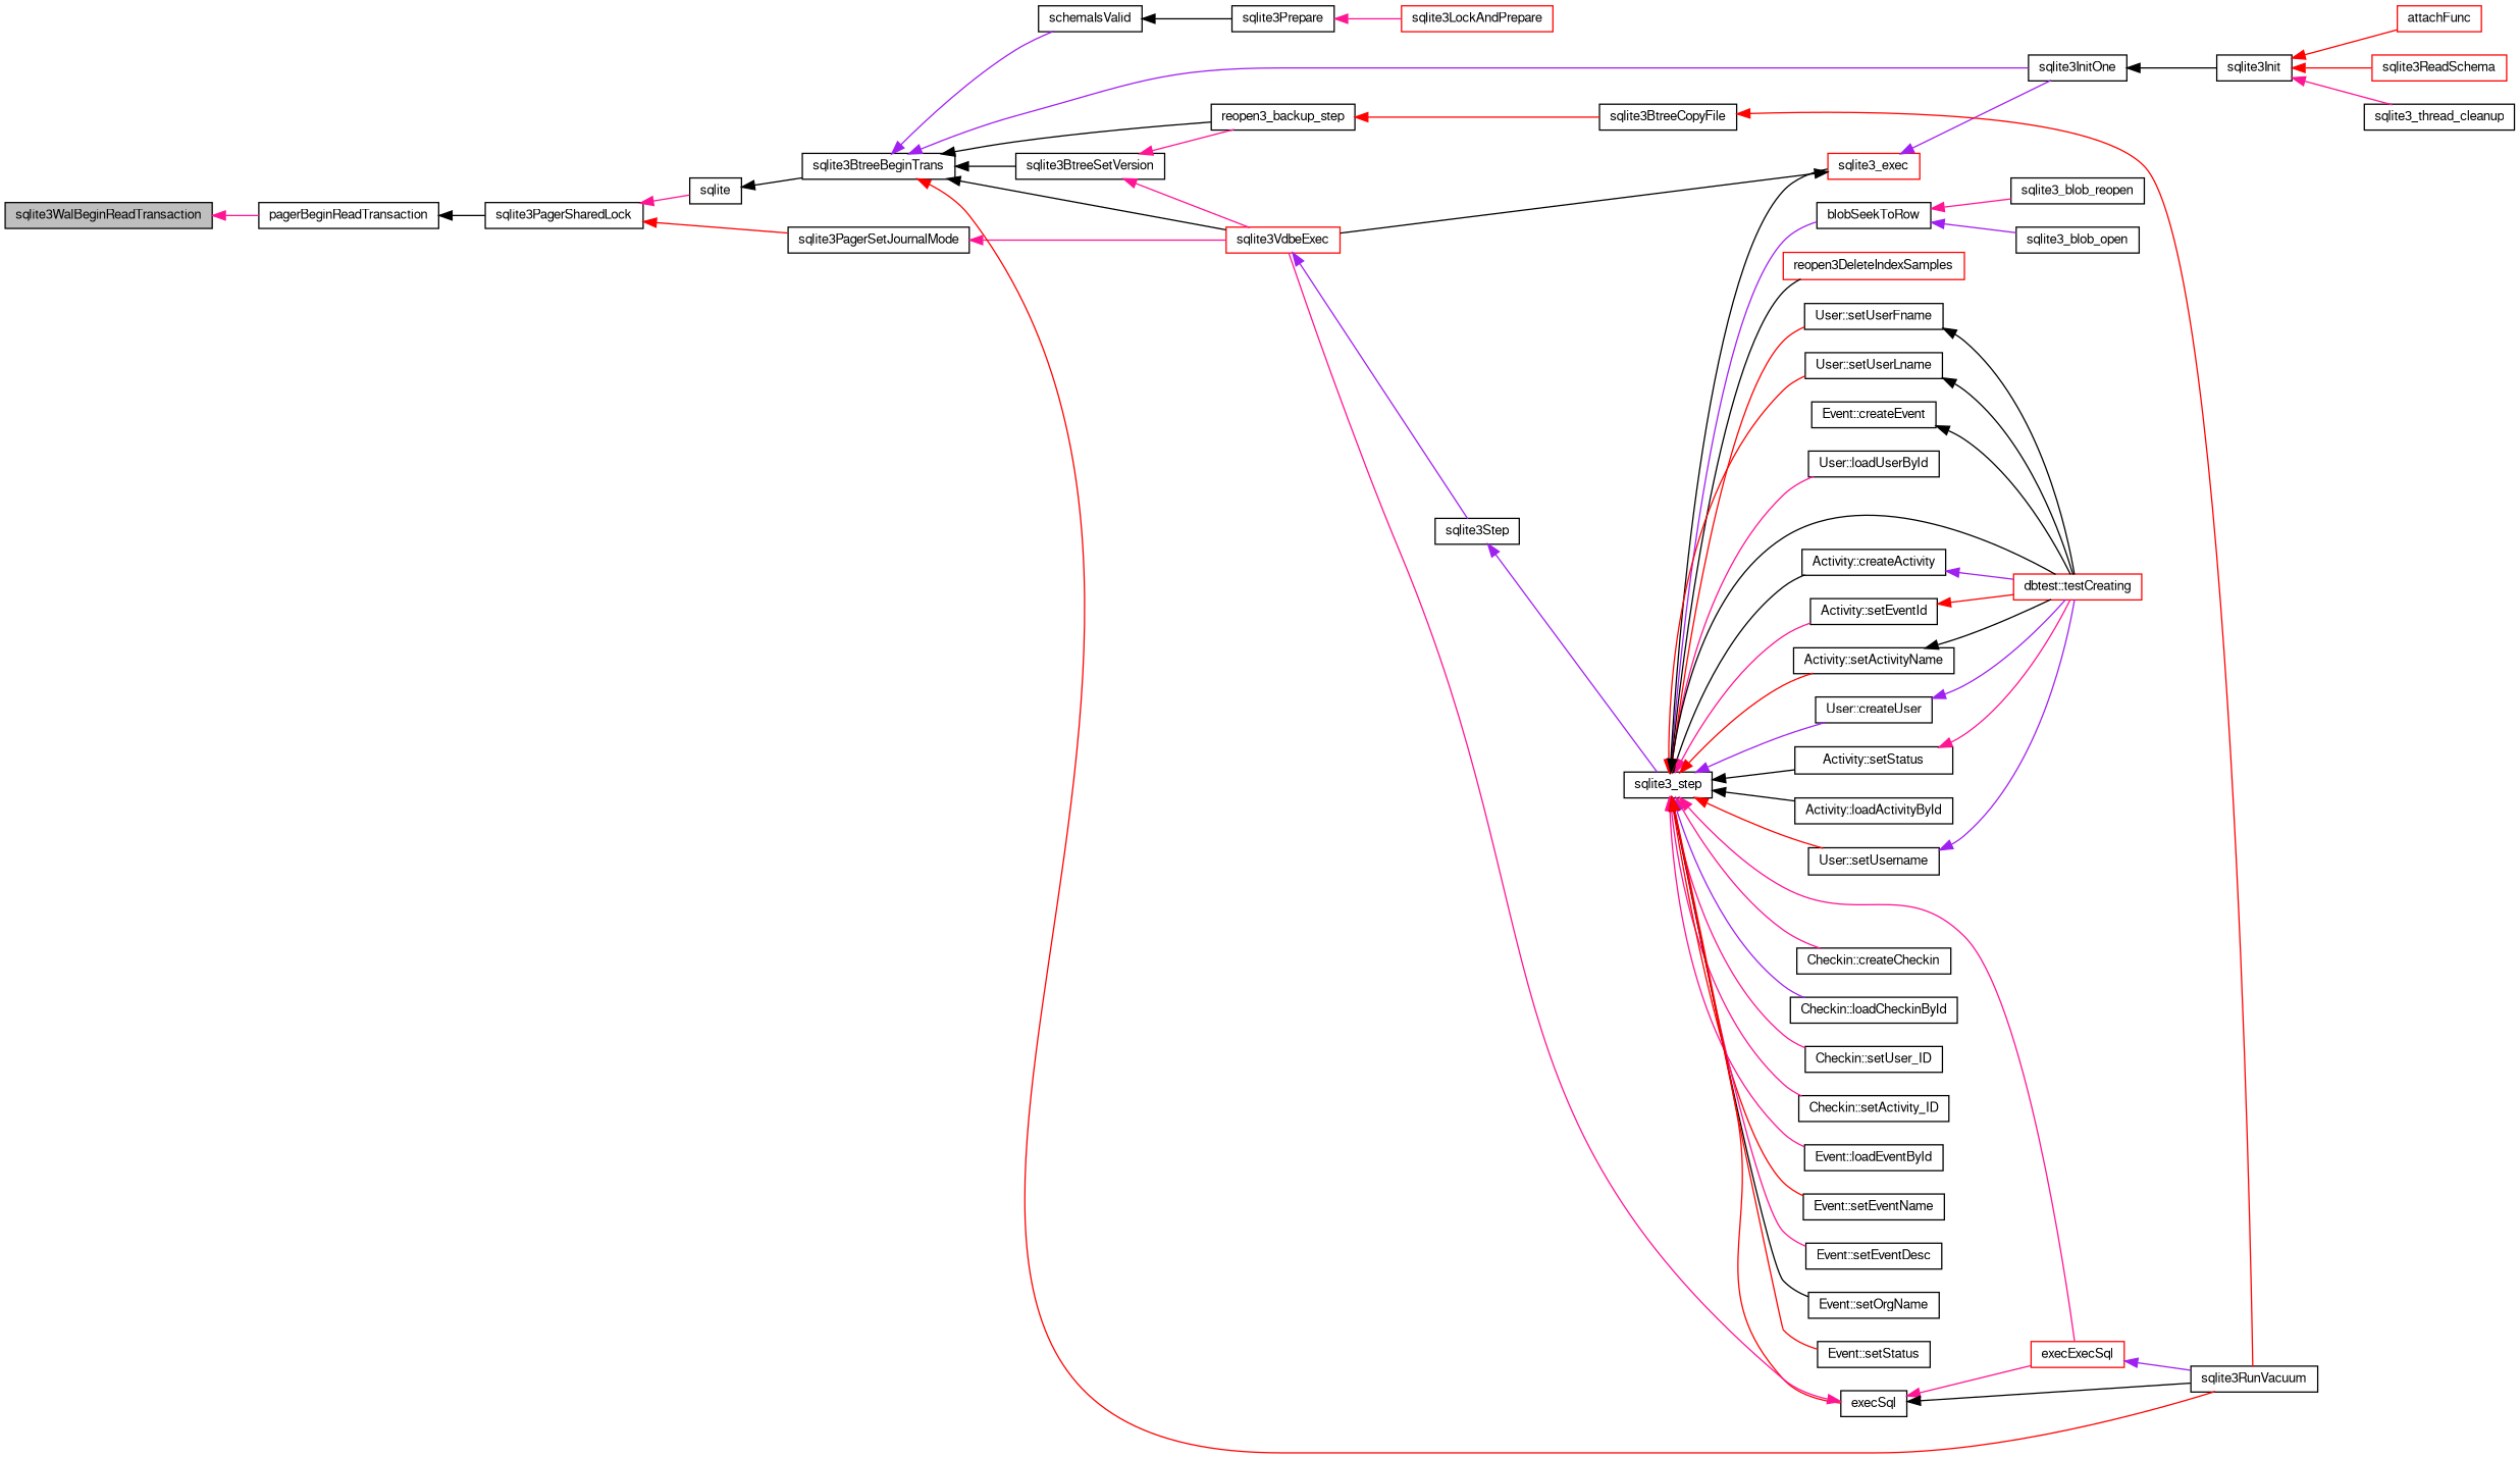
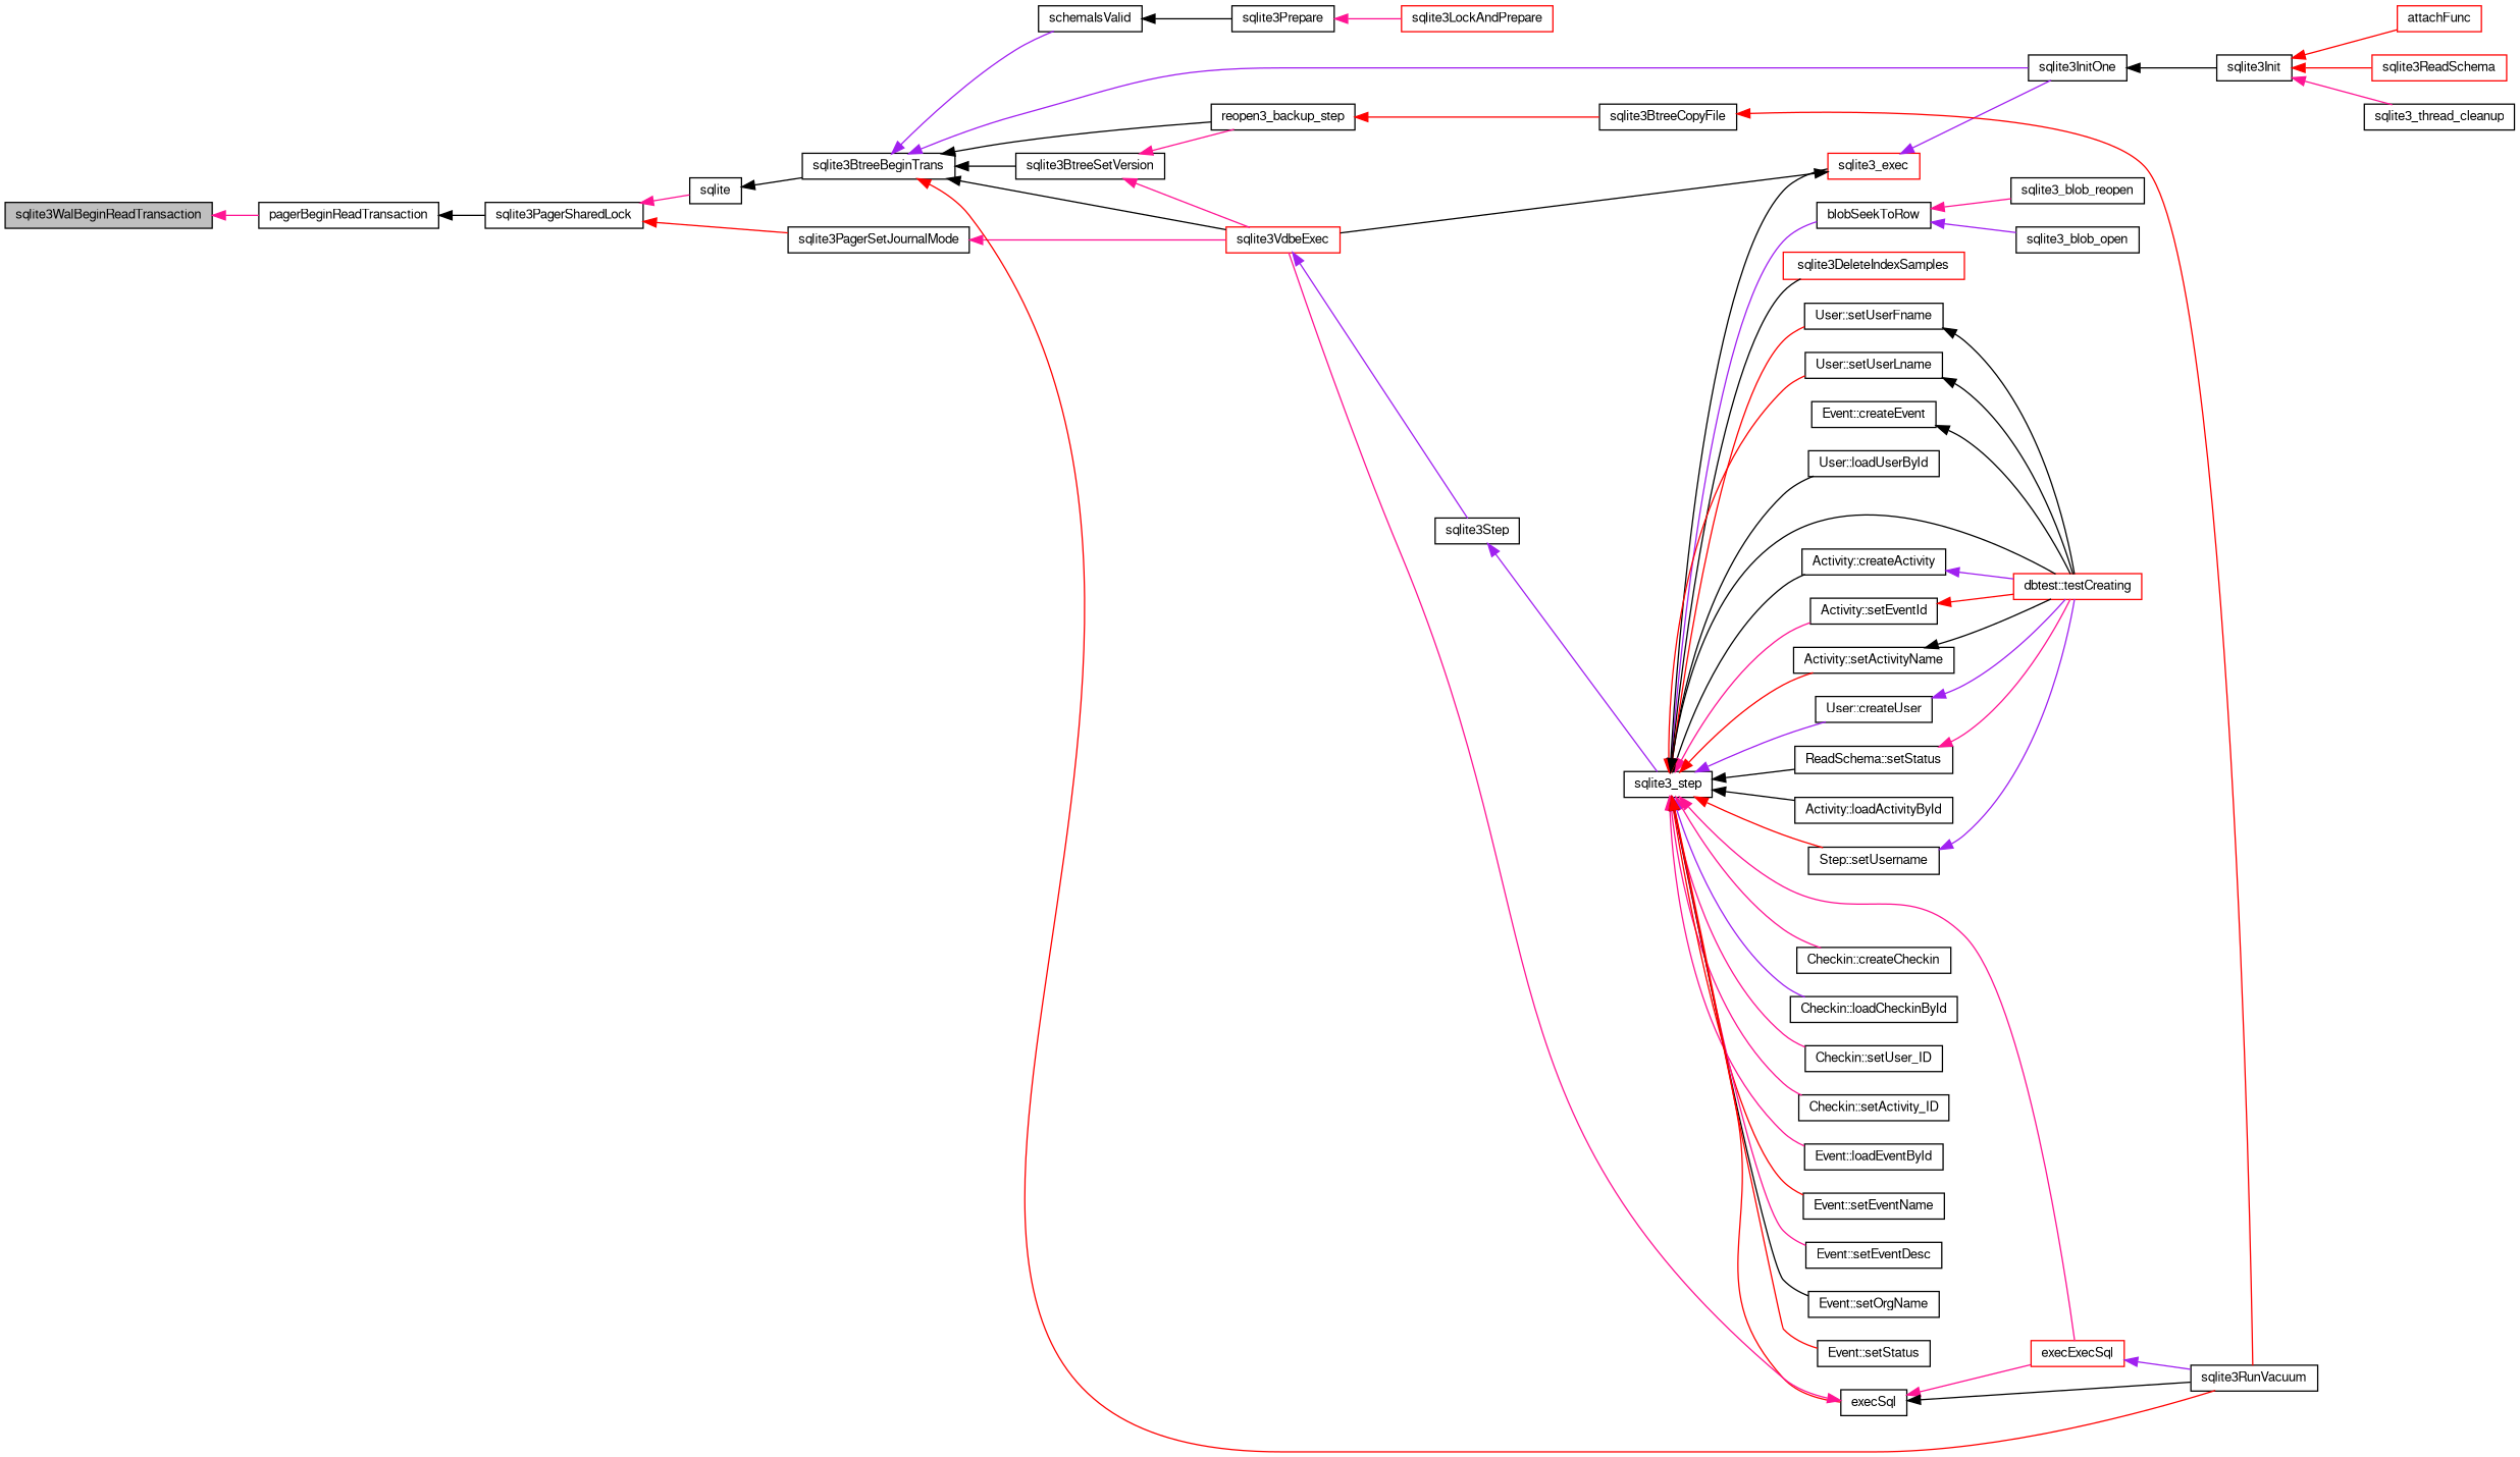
  digraph {
    rankdir=LR
    node [color=black fillcolor=white fontname=FreeSans fontsize=10 shape=record style=filled]
    edge [color=black dir=back fontname=FreeSans fontsize=10 labelfontname=FreeSans labelfontsize=10 style=solid]
    n1 [fillcolor=grey75 fontcolor=black height=0.2 label=sqlite3WalBeginReadTransaction width=0.4]
    n2 [height=0.2 label=pagerBeginReadTransaction width=0.4]
    n3 [height=0.2 label=sqlite3PagerSharedLock width=0.4]
    n4 [height=0.2 label=sqlite3PagerSetJournalMode width=0.4]
    n5 [height=0.2 label=sqlite width=0.4]
    n6 [color=red height=0.2 label=sqlite3VdbeExec width=0.4]
    n7 [height=0.2 label=sqlite3BtreeBeginTrans width=0.4]
    n8 [height=0.2 label=sqlite3Step width=0.4]
    n9 [height=0.2 label=sqlite3_step width=0.4]
    n10 [height=0.2 label="Activity::createActivity" width=0.4]
    n11 [height=0.2 label="Activity::loadActivityById" width=0.4]
    n12 [height=0.2 label="Activity::setEventId" width=0.4]
    n13 [height=0.2 label="Activity::setActivityName" width=0.4]
-   n14 [height=0.2 label="Activity::setStatus" width=0.4]
+   n14 [height=0.2 label="ReadSchema::setStatus" width=0.4]
    n15 [height=0.2 label="Checkin::createCheckin" width=0.4]
    n16 [height=0.2 label="Checkin::loadCheckinById" width=0.4]
    n17 [height=0.2 label="Checkin::setUser_ID" width=0.4]
    n18 [height=0.2 label="Checkin::setActivity_ID" width=0.4]
    n19 [height=0.2 label="Event::loadEventById" width=0.4]
    n20 [height=0.2 label="Event::setEventName" width=0.4]
    n21 [height=0.2 label="Event::setEventDesc" width=0.4]
    n22 [height=0.2 label="Event::setOrgName" width=0.4]
    n23 [height=0.2 label="Event::setStatus" width=0.4]
    n24 [height=0.2 label=blobSeekToRow width=0.4]
-   n25 [color=red height=0.2 label=reopen3DeleteIndexSamples width=0.4]
+   n25 [color=red height=0.2 label=sqlite3DeleteIndexSamples width=0.4]
    n26 [color=red height=0.2 label=sqlite3_exec width=0.4]
    n27 [height=0.2 label=execSql width=0.4]
    n28 [color=red height=0.2 label=execExecSql width=0.4]
    n29 [height=0.2 label="User::createUser" width=0.4]
    n30 [height=0.2 label="User::loadUserById" width=0.4]
-   n31 [height=0.2 label="User::setUsername" width=0.4]
+   n31 [height=0.2 label="Step::setUsername" width=0.4]
    n32 [height=0.2 label="User::setUserFname" width=0.4]
    n33 [height=0.2 label="User::setUserLname" width=0.4]
    n34 [color=red height=0.2 label="dbtest::testCreating" width=0.4]
    n35 [height=0.2 label="Event::createEvent" width=0.4]
    n36 [height=0.2 label=sqlite3_blob_open width=0.4]
    n37 [height=0.2 label=sqlite3_blob_reopen width=0.4]
    n38 [height=0.2 label=sqlite3InitOne width=0.4]
    n39 [height=0.2 label=sqlite3RunVacuum width=0.4]
    n40 [height=0.2 label=sqlite3Init width=0.4]
    n41 [color=red height=0.2 label=attachFunc width=0.4]
    n42 [color=red height=0.2 label=sqlite3ReadSchema width=0.4]
    n43 [height=0.2 label=sqlite3_thread_cleanup width=0.4]
    n44 [height=0.2 label=sqlite3BtreeSetVersion width=0.4]
    n45 [height=0.2 label=reopen3_backup_step width=0.4]
    n46 [height=0.2 label=schemaIsValid width=0.4]
    n47 [height=0.2 label=sqlite3BtreeCopyFile width=0.4]
    n48 [height=0.2 label=sqlite3Prepare width=0.4]
    n49 [color=red height=0.2 label=sqlite3LockAndPrepare width=0.4]
    n1 -> n2 [color=deeppink]
    n2 -> n3
    n3 -> n4 [color=red]
    n3 -> n5 [color=deeppink]
    n4 -> n6 [color=deeppink]
    n5 -> n7
    n6 -> n8 [color=purple]
    n7 -> n6
    n7 -> n38 [color=purple]
    n7 -> n39 [color=red]
    n7 -> n44
    n7 -> n45
    n7 -> n46 [color=purple]
    n8 -> n9 [color=purple]
    n9 -> n10
    n9 -> n11
    n9 -> n12 [color=deeppink]
    n9 -> n13 [color=red]
    n9 -> n14
    n9 -> n15 [color=deeppink]
    n9 -> n16 [color=purple]
    n9 -> n17 [color=deeppink]
    n9 -> n18 [color=deeppink]
    n9 -> n19 [color=deeppink]
    n9 -> n20 [color=red]
    n9 -> n21 [color=deeppink]
    n9 -> n22
    n9 -> n23 [color=red]
    n9 -> n24 [color=purple]
    n9 -> n25
    n9 -> n26
    n9 -> n27 [color=red]
    n9 -> n28 [color=deeppink]
    n9 -> n29 [color=purple]
-   n9 -> n30 [color=deeppink]
+   n9 -> n30
    n9 -> n31 [color=red]
    n9 -> n32 [color=red]
    n9 -> n33 [color=red]
    n9 -> n34
    n10 -> n34 [color=purple]
    n12 -> n34 [color=red]
    n13 -> n34
    n14 -> n34 [color=deeppink]
    n24 -> n36 [color=purple]
    n24 -> n37 [color=deeppink]
    n26 -> n6
    n26 -> n38 [color=purple]
    n27 -> n6 [color=deeppink]
    n27 -> n28 [color=deeppink]
    n27 -> n39
    n28 -> n39 [color=purple]
    n29 -> n34 [color=purple]
    n31 -> n34 [color=purple]
    n32 -> n34
    n33 -> n34
    n35 -> n34
    n38 -> n40
    n40 -> n41 [color=red]
    n40 -> n42 [color=red]
    n40 -> n43 [color=deeppink]
    n44 -> n6 [color=deeppink]
    n44 -> n45 [color=deeppink]
    n45 -> n47 [color=red]
    n46 -> n48
    n47 -> n39 [color=red]
    n48 -> n49 [color=deeppink]
  }
